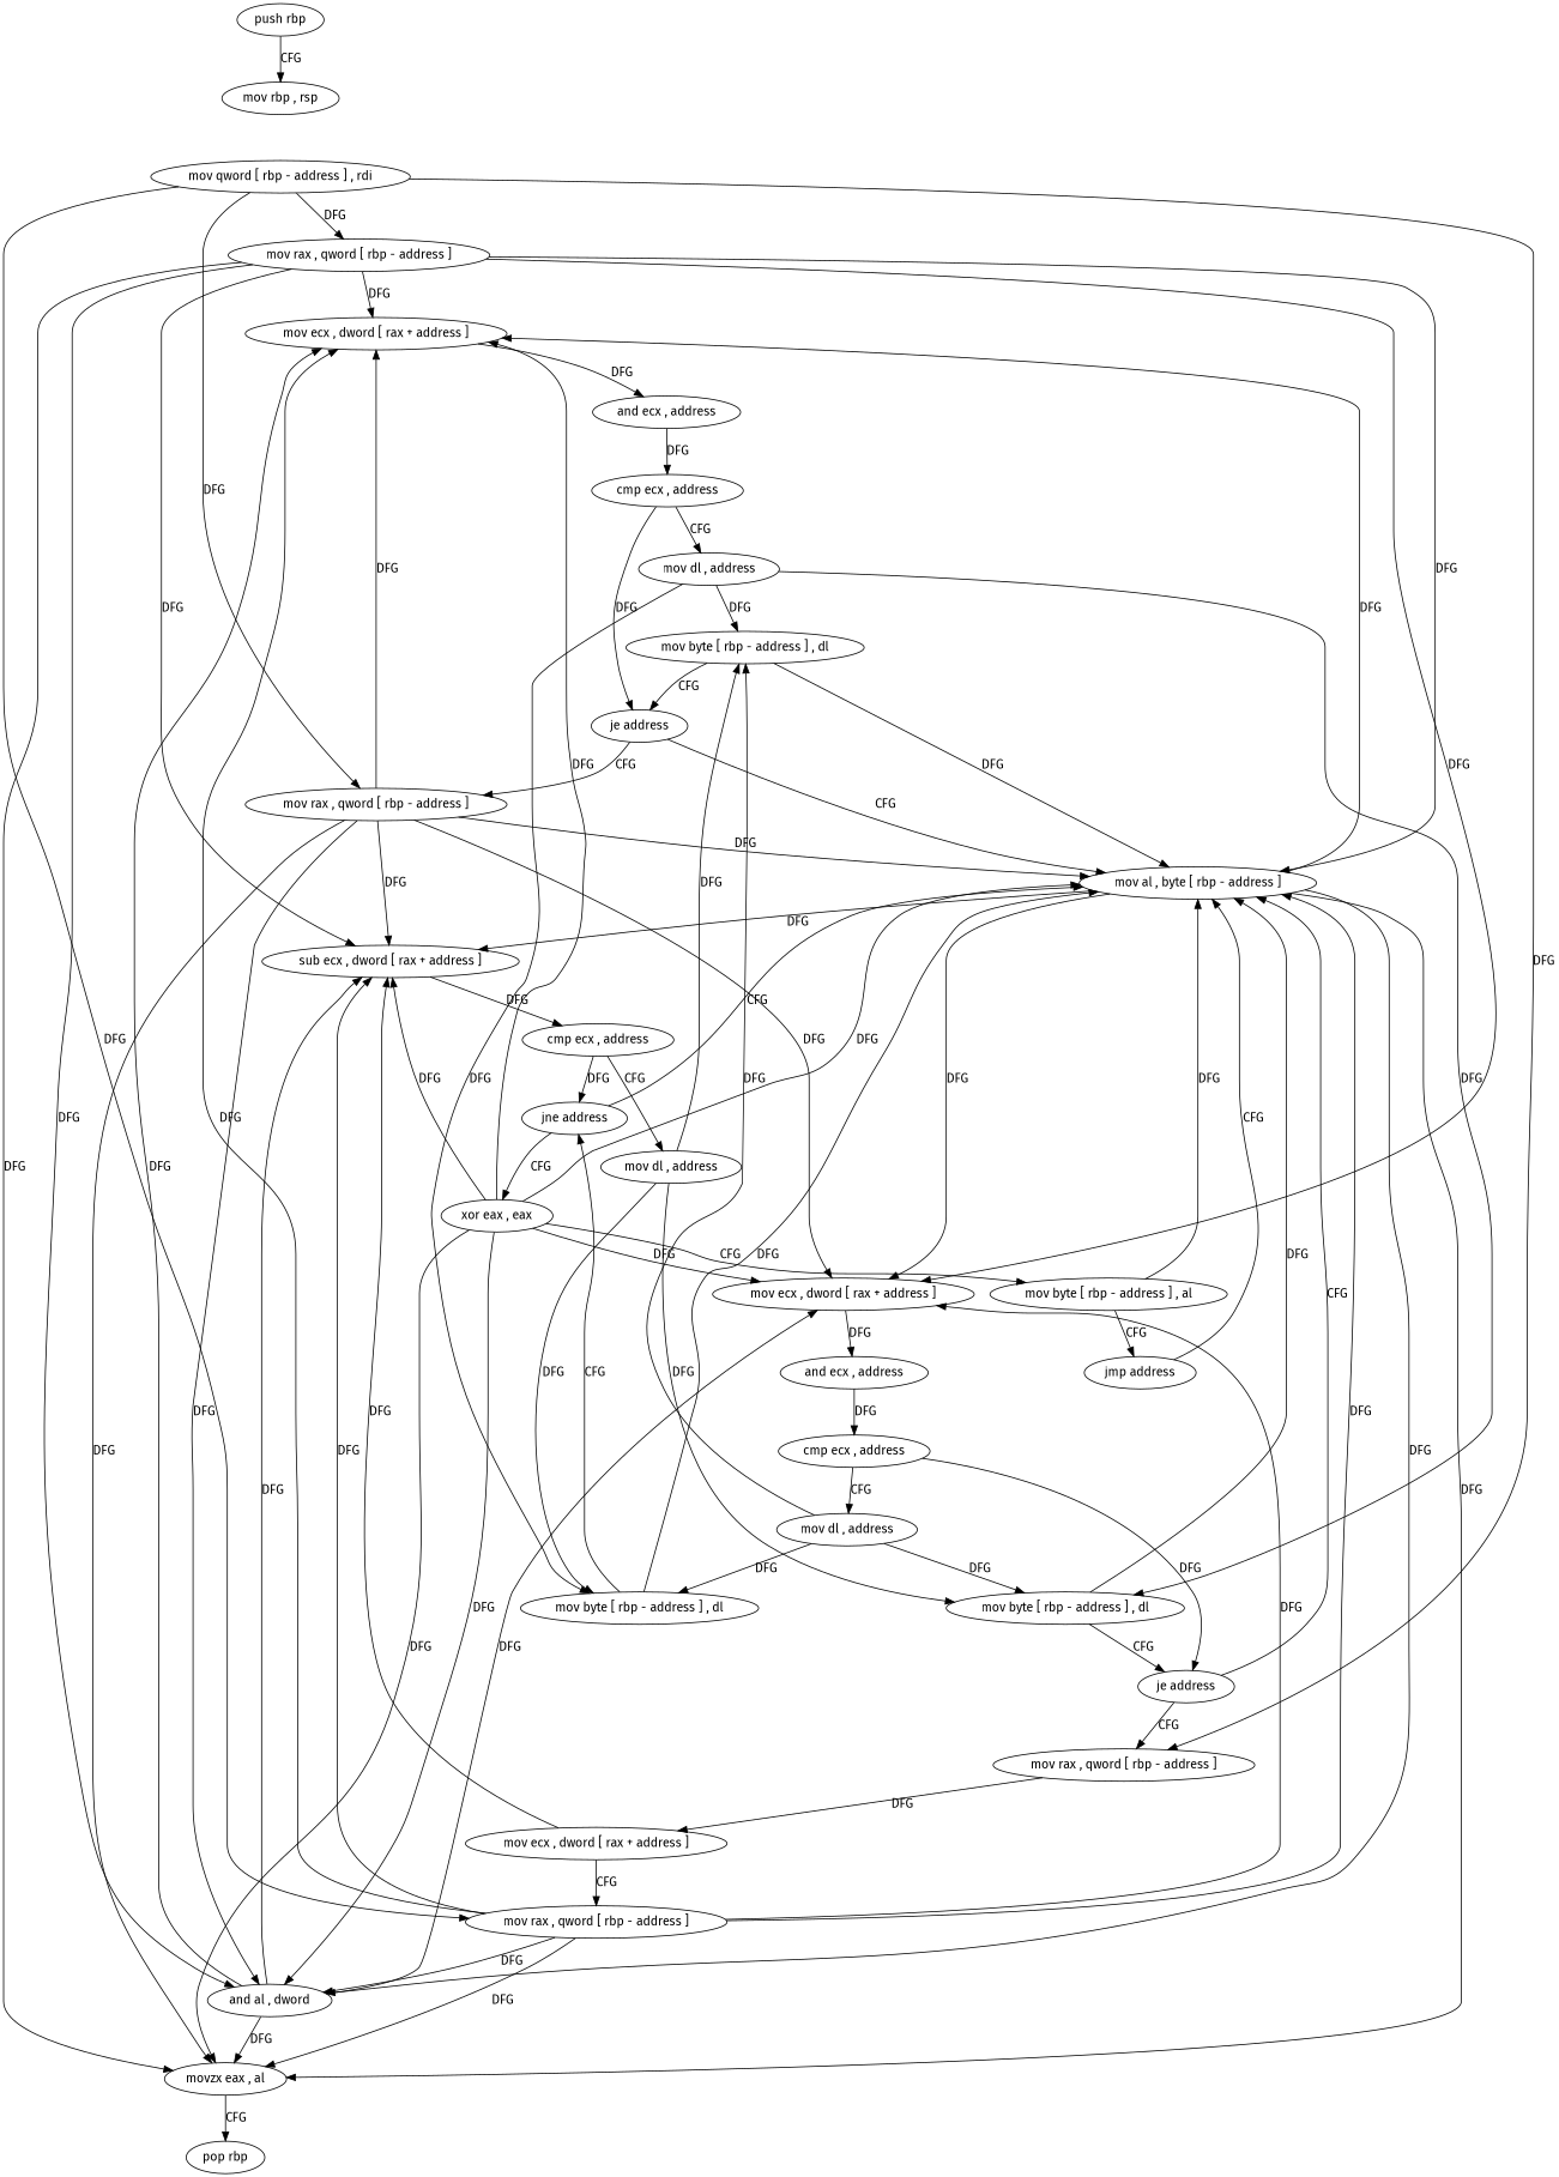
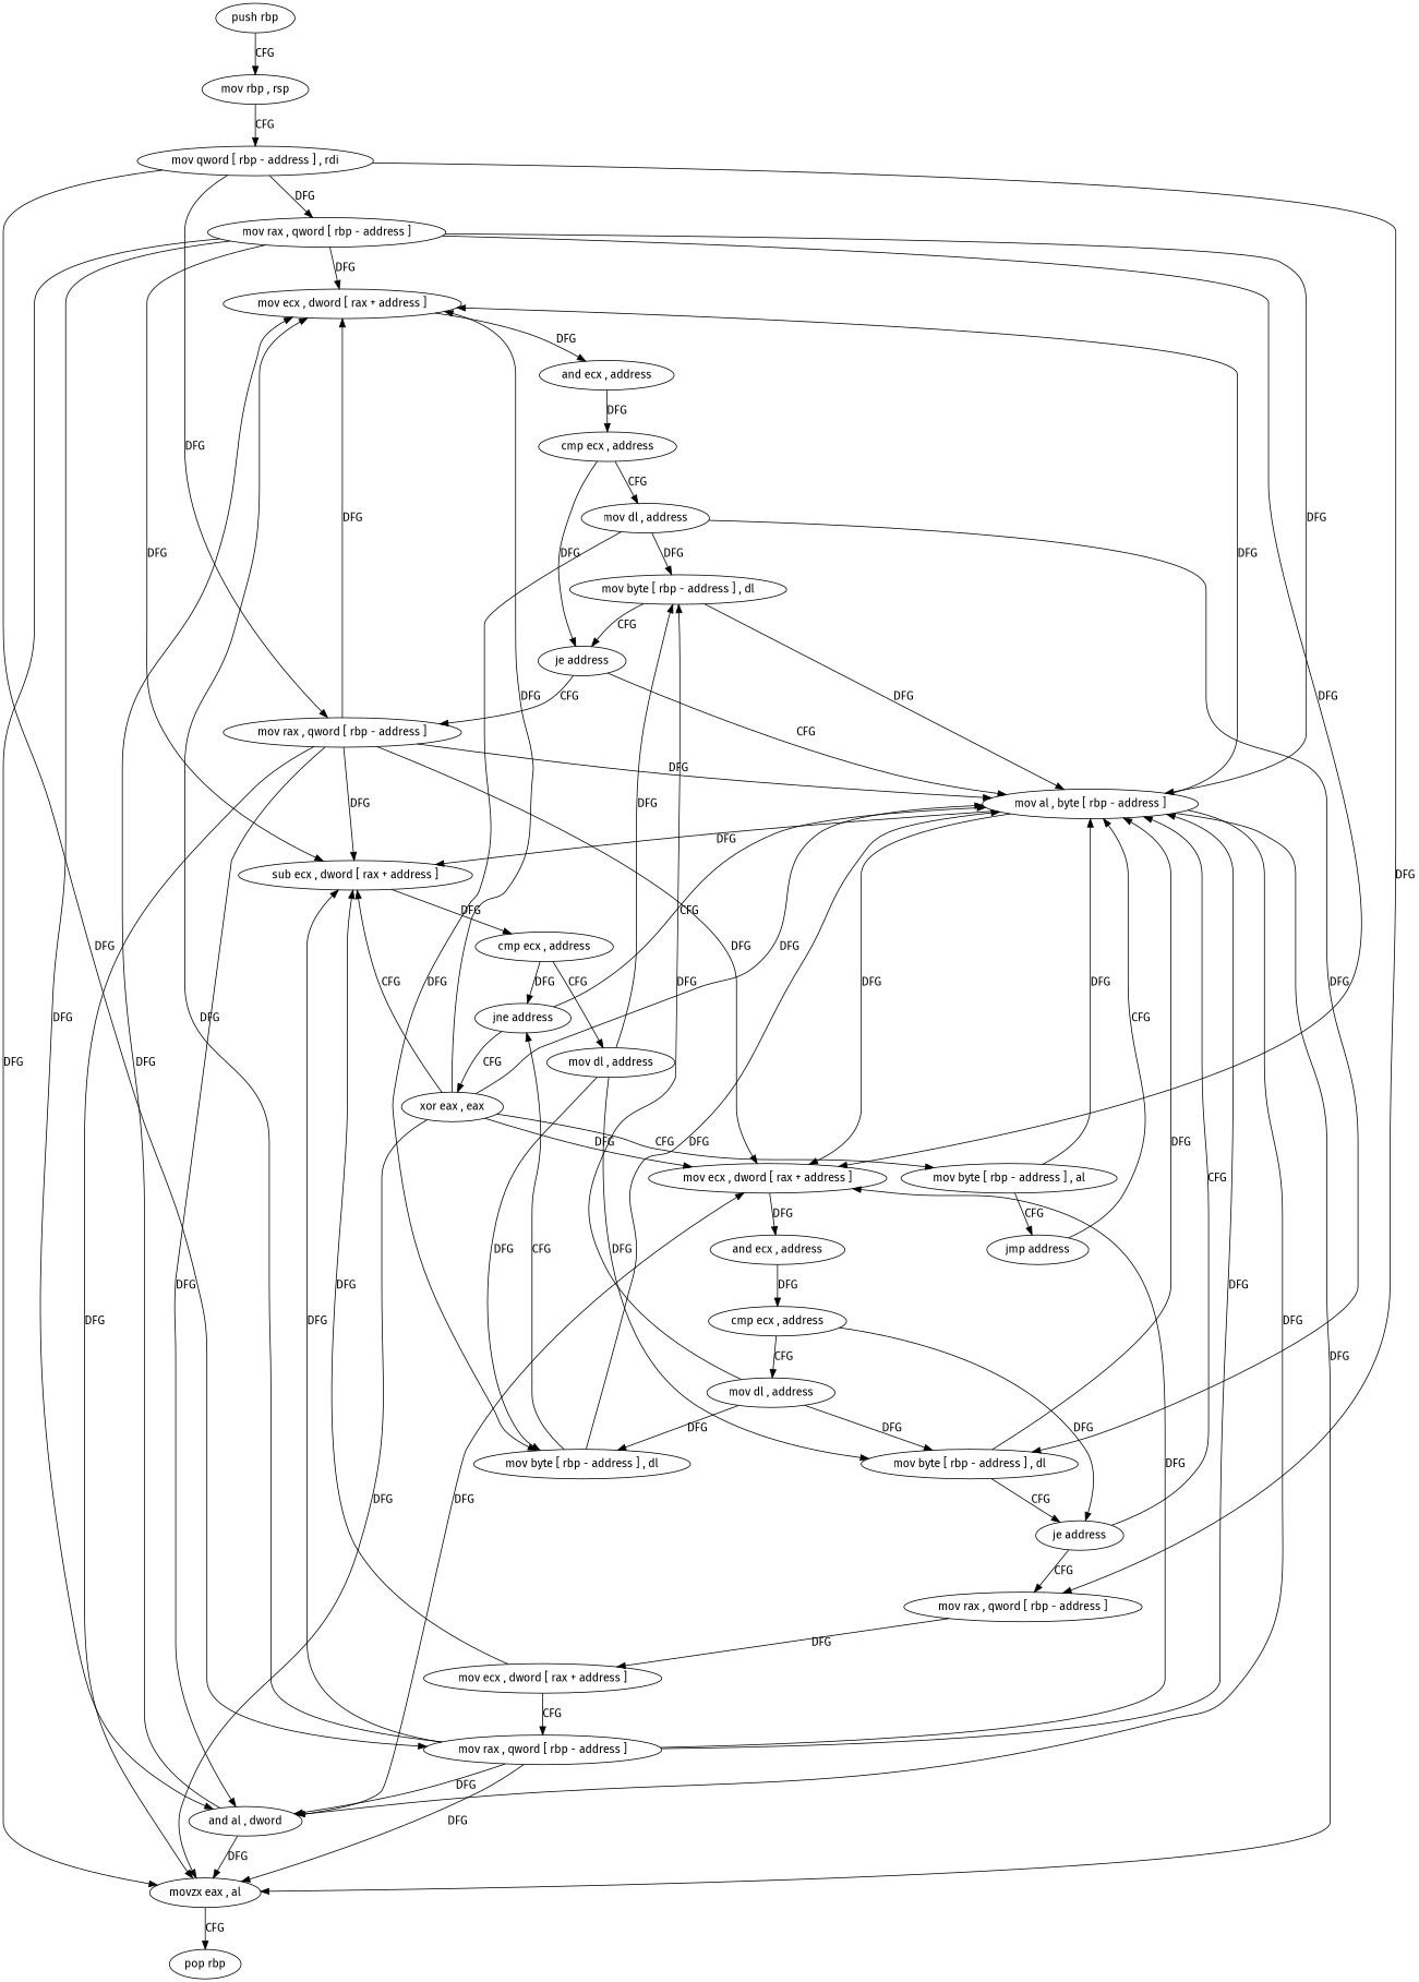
  digraph {
    fontname="Fira Sans"
    node [fontname="Fira Sans"]
    edge [fontname="Fira Sans"]
    n1 [label="push rbp"]
    n2 [label="mov rbp , rsp"]
    n3 [label="mov qword [ rbp - address ] , rdi"]
    n4 [label="mov rax , qword [ rbp - address ]"]
    n5 [label="mov rax , qword [ rbp - address ]"]
    n6 [label="mov rax , qword [ rbp - address ]"]
    n7 [label="mov rax , qword [ rbp - address ]"]
    n8 [label="mov ecx , dword [ rax + address ]"]
    n9 [label="mov al , byte [ rbp - address ]"]
    n10 [label="and al , dword"]
    n11 [label="movzx eax , al"]
    n12 [label="mov ecx , dword [ rax + address ]"]
    n13 [label="sub ecx , dword [ rax + address ]"]
    n14 [label="mov ecx , dword [ rax + address ]"]
    n15 [label="and ecx , address"]
    n16 [label="pop rbp"]
    n17 [label="and ecx , address"]
    n18 [label="cmp ecx , address"]
    n19 [label="cmp ecx , address"]
    n20 [label="mov dl , address"]
    n21 [label="je address"]
    n22 [label="mov byte [ rbp - address ] , dl"]
    n23 [label="mov byte [ rbp - address ] , dl"]
    n24 [label="mov byte [ rbp - address ] , dl"]
    n25 [label="je address"]
    n26 [label="jne address"]
    n27 [label="cmp ecx , address"]
    n28 [label="mov dl , address"]
    n29 [label="mov dl , address"]
    n30 [label="xor eax , eax"]
    n31 [label="mov byte [ rbp - address ] , al"]
    n32 [label="jmp address"]
    n1 -> n2 [label=CFG]
+   n2 -> n3 [label=CFG]
    n3 -> n4 [label=DFG]
    n3 -> n5 [label=DFG]
    n3 -> n6 [label=DFG]
    n3 -> n7 [label=DFG]
    n4 -> n8 [label=DFG]
    n4 -> n9 [label=DFG]
    n4 -> n10 [label=DFG]
    n4 -> n11 [label=DFG]
    n4 -> n12 [label=DFG]
    n4 -> n13 [label=DFG]
    n5 -> n8 [label=DFG]
    n5 -> n9 [label=DFG]
    n5 -> n10 [label=DFG]
    n5 -> n11 [label=DFG]
    n5 -> n12 [label=DFG]
    n5 -> n13 [label=DFG]
    n6 -> n14 [label=DFG]
    n7 -> n8 [label=DFG]
    n7 -> n9 [label=DFG]
    n7 -> n10 [label=DFG]
    n7 -> n11 [label=DFG]
    n7 -> n12 [label=DFG]
    n7 -> n13 [label=DFG]
    n8 -> n15 [label=DFG]
    n9 -> n8 [label=DFG]
    n9 -> n10 [label=DFG]
    n9 -> n11 [label=DFG]
    n9 -> n12 [label=DFG]
    n9 -> n13 [label=DFG]
    n10 -> n8 [label=DFG]
    n10 -> n11 [label=DFG]
    n10 -> n12 [label=DFG]
-   n10 -> n13 [label=DFG]
    n11 -> n16 [label=CFG]
    n12 -> n17 [label=DFG]
    n13 -> n18 [label=DFG]
    n14 -> n7 [label=CFG]
    n14 -> n13 [label=DFG]
    n15 -> n19 [label=DFG]
    n17 -> n27 [label=DFG]
    n18 -> n26 [label=DFG]
    n18 -> n29 [label=CFG]
    n19 -> n20 [label=CFG]
    n19 -> n21 [label=DFG]
    n20 -> n22 [label=DFG]
    n20 -> n23 [label=DFG]
    n20 -> n24 [label=DFG]
    n21 -> n5 [label=CFG]
    n21 -> n9 [label=CFG]
    n22 -> n9 [label=DFG]
    n22 -> n21 [label=CFG]
    n23 -> n9 [label=DFG]
    n23 -> n25 [label=CFG]
    n24 -> n9 [label=DFG]
    n24 -> n26 [label=CFG]
    n25 -> n6 [label=CFG]
    n25 -> n9 [label=CFG]
    n26 -> n9 [label=CFG]
    n26 -> n30 [label=CFG]
    n27 -> n25 [label=DFG]
    n27 -> n28 [label=CFG]
    n28 -> n22 [label=DFG]
    n28 -> n23 [label=DFG]
    n28 -> n24 [label=DFG]
    n29 -> n22 [label=DFG]
    n29 -> n23 [label=DFG]
    n29 -> n24 [label=DFG]
    n30 -> n8 [label=DFG]
    n30 -> n9 [label=DFG]
-   n30 -> n10 [label=DFG]
    n30 -> n11 [label=DFG]
    n30 -> n12 [label=DFG]
-   n30 -> n13 [label=DFG]
+   n30 -> n13 [label=CFG]
    n30 -> n31 [label=CFG]
    n31 -> n9 [label=DFG]
    n31 -> n32 [label=CFG]
    n32 -> n9 [label=CFG]
  }
